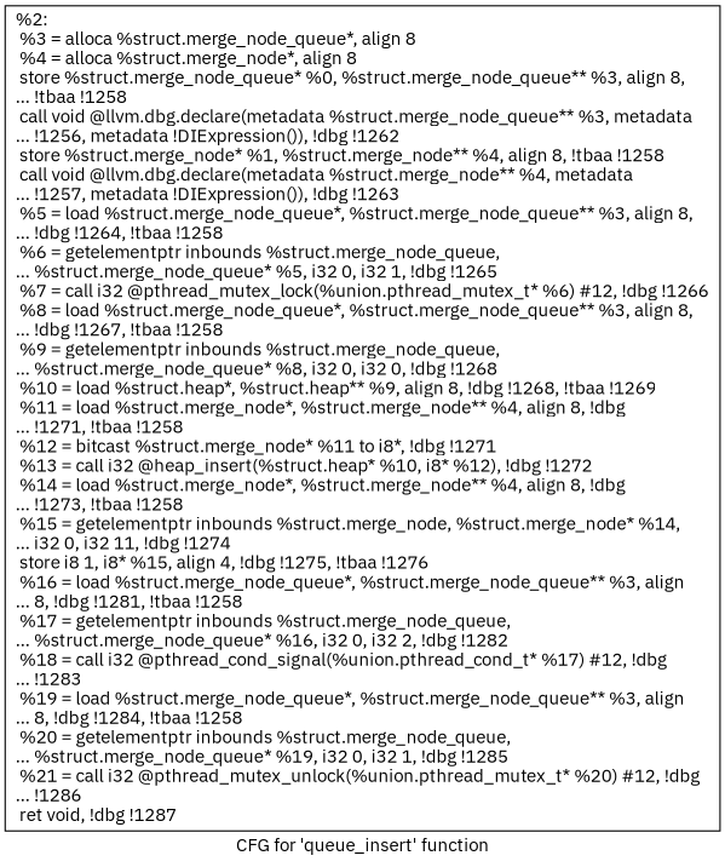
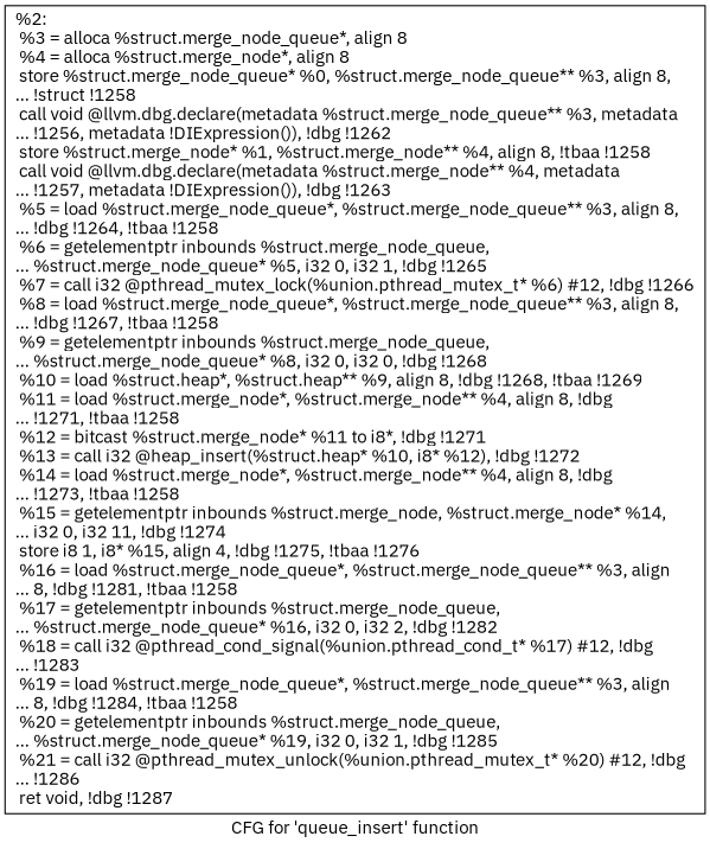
  digraph {
    label="CFG for 'queue_insert' function"
    fontname="IBM Plex Sans"
-   n1 [label="{%2:\l  %3 = alloca %struct.merge_node_queue*, align 8\l  %4 = alloca %struct.merge_node*, align 8\l  store %struct.merge_node_queue* %0, %struct.merge_node_queue** %3, align 8,\l... !tbaa !1258\l  call void @llvm.dbg.declare(metadata %struct.merge_node_queue** %3, metadata\l... !1256, metadata !DIExpression()), !dbg !1262\l  store %struct.merge_node* %1, %struct.merge_node** %4, align 8, !tbaa !1258\l  call void @llvm.dbg.declare(metadata %struct.merge_node** %4, metadata\l... !1257, metadata !DIExpression()), !dbg !1263\l  %5 = load %struct.merge_node_queue*, %struct.merge_node_queue** %3, align 8,\l... !dbg !1264, !tbaa !1258\l  %6 = getelementptr inbounds %struct.merge_node_queue,\l... %struct.merge_node_queue* %5, i32 0, i32 1, !dbg !1265\l  %7 = call i32 @pthread_mutex_lock(%union.pthread_mutex_t* %6) #12, !dbg !1266\l  %8 = load %struct.merge_node_queue*, %struct.merge_node_queue** %3, align 8,\l... !dbg !1267, !tbaa !1258\l  %9 = getelementptr inbounds %struct.merge_node_queue,\l... %struct.merge_node_queue* %8, i32 0, i32 0, !dbg !1268\l  %10 = load %struct.heap*, %struct.heap** %9, align 8, !dbg !1268, !tbaa !1269\l  %11 = load %struct.merge_node*, %struct.merge_node** %4, align 8, !dbg\l... !1271, !tbaa !1258\l  %12 = bitcast %struct.merge_node* %11 to i8*, !dbg !1271\l  %13 = call i32 @heap_insert(%struct.heap* %10, i8* %12), !dbg !1272\l  %14 = load %struct.merge_node*, %struct.merge_node** %4, align 8, !dbg\l... !1273, !tbaa !1258\l  %15 = getelementptr inbounds %struct.merge_node, %struct.merge_node* %14,\l... i32 0, i32 11, !dbg !1274\l  store i8 1, i8* %15, align 4, !dbg !1275, !tbaa !1276\l  %16 = load %struct.merge_node_queue*, %struct.merge_node_queue** %3, align\l... 8, !dbg !1281, !tbaa !1258\l  %17 = getelementptr inbounds %struct.merge_node_queue,\l... %struct.merge_node_queue* %16, i32 0, i32 2, !dbg !1282\l  %18 = call i32 @pthread_cond_signal(%union.pthread_cond_t* %17) #12, !dbg\l... !1283\l  %19 = load %struct.merge_node_queue*, %struct.merge_node_queue** %3, align\l... 8, !dbg !1284, !tbaa !1258\l  %20 = getelementptr inbounds %struct.merge_node_queue,\l... %struct.merge_node_queue* %19, i32 0, i32 1, !dbg !1285\l  %21 = call i32 @pthread_mutex_unlock(%union.pthread_mutex_t* %20) #12, !dbg\l... !1286\l  ret void, !dbg !1287\l}" shape=record fontname="IBM Plex Sans"]
+   n1 [label="{%2:\l  %3 = alloca %struct.merge_node_queue*, align 8\l  %4 = alloca %struct.merge_node*, align 8\l  store %struct.merge_node_queue* %0, %struct.merge_node_queue** %3, align 8,\l... !struct !1258\l  call void @llvm.dbg.declare(metadata %struct.merge_node_queue** %3, metadata\l... !1256, metadata !DIExpression()), !dbg !1262\l  store %struct.merge_node* %1, %struct.merge_node** %4, align 8, !tbaa !1258\l  call void @llvm.dbg.declare(metadata %struct.merge_node** %4, metadata\l... !1257, metadata !DIExpression()), !dbg !1263\l  %5 = load %struct.merge_node_queue*, %struct.merge_node_queue** %3, align 8,\l... !dbg !1264, !tbaa !1258\l  %6 = getelementptr inbounds %struct.merge_node_queue,\l... %struct.merge_node_queue* %5, i32 0, i32 1, !dbg !1265\l  %7 = call i32 @pthread_mutex_lock(%union.pthread_mutex_t* %6) #12, !dbg !1266\l  %8 = load %struct.merge_node_queue*, %struct.merge_node_queue** %3, align 8,\l... !dbg !1267, !tbaa !1258\l  %9 = getelementptr inbounds %struct.merge_node_queue,\l... %struct.merge_node_queue* %8, i32 0, i32 0, !dbg !1268\l  %10 = load %struct.heap*, %struct.heap** %9, align 8, !dbg !1268, !tbaa !1269\l  %11 = load %struct.merge_node*, %struct.merge_node** %4, align 8, !dbg\l... !1271, !tbaa !1258\l  %12 = bitcast %struct.merge_node* %11 to i8*, !dbg !1271\l  %13 = call i32 @heap_insert(%struct.heap* %10, i8* %12), !dbg !1272\l  %14 = load %struct.merge_node*, %struct.merge_node** %4, align 8, !dbg\l... !1273, !tbaa !1258\l  %15 = getelementptr inbounds %struct.merge_node, %struct.merge_node* %14,\l... i32 0, i32 11, !dbg !1274\l  store i8 1, i8* %15, align 4, !dbg !1275, !tbaa !1276\l  %16 = load %struct.merge_node_queue*, %struct.merge_node_queue** %3, align\l... 8, !dbg !1281, !tbaa !1258\l  %17 = getelementptr inbounds %struct.merge_node_queue,\l... %struct.merge_node_queue* %16, i32 0, i32 2, !dbg !1282\l  %18 = call i32 @pthread_cond_signal(%union.pthread_cond_t* %17) #12, !dbg\l... !1283\l  %19 = load %struct.merge_node_queue*, %struct.merge_node_queue** %3, align\l... 8, !dbg !1284, !tbaa !1258\l  %20 = getelementptr inbounds %struct.merge_node_queue,\l... %struct.merge_node_queue* %19, i32 0, i32 1, !dbg !1285\l  %21 = call i32 @pthread_mutex_unlock(%union.pthread_mutex_t* %20) #12, !dbg\l... !1286\l  ret void, !dbg !1287\l}" shape=record fontname="IBM Plex Sans"]
  }
